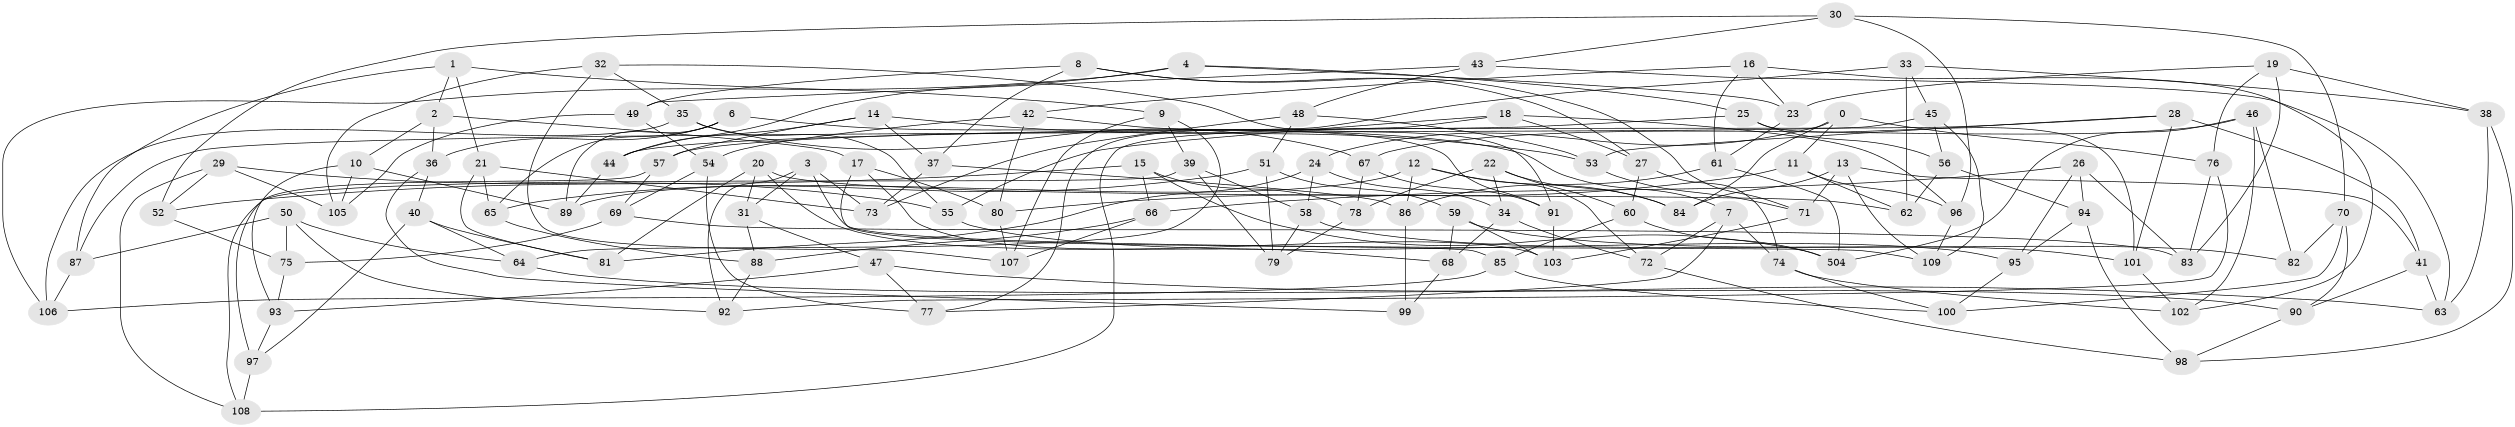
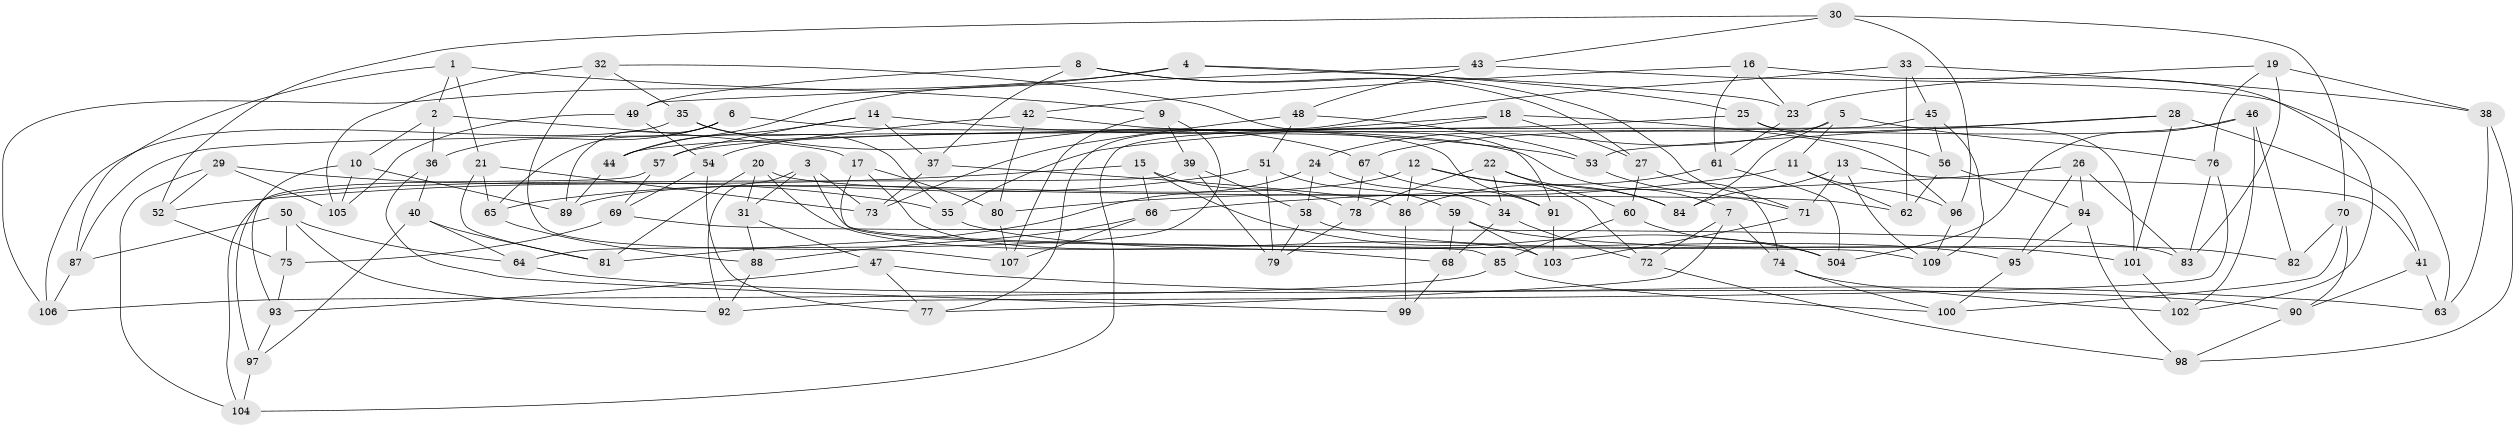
  graph {
    node [color=gray90 style=filled]
    1
    2
    9
    21
    87
    10
    17
    36
    39
    64
    107
    73
    65
    81
    106
    89
    93
    105
    80
    85
    103
    40
    99
    3
    31
    92
    109
    47
    88
    4
    23
    25
    44
    61
    56
    101
-   5 [label=0]
+   5
    11
    24
    76
    84
    62
    96
    34
    58
    83
    6
    7
    72
    74
    77
    98
    102
    100
    8
    27
    37
    49
    71
    60
    86
    54
-   108
+   108 [label=104]
    79
    90
    97
    12
    13
    41
    63
    14
    53
    57
    69
    15
    52
    66
    78
    n79 [label=504]
    75
    16
    42
    91
    18
    55
    95
    19
    38
    20
    68
    22
    94
    26
    28
    29
    30
    43
    70
    48
    82
    32
    35
    67
    33
    45
    51
    46
    59
    50
    1 -- 2
    1 -- 9
    1 -- 21
    1 -- 87
    2 -- 10
    2 -- 17
    2 -- 36
    9 -- 39
    9 -- 64
    9 -- 107
    21 -- 73
    21 -- 65
    21 -- 81
    87 -- 106
    10 -- 89
    10 -- 93
    10 -- 105
    17 -- 80
    17 -- 85
    17 -- 103
    36 -- 40
    36 -- 99
    39 -- 58
    39 -- 108
    39 -- 79
    64 -- 90
    65 -- 88
    93 -- 97
    80 -- 107
    85 -- 106
    85 -- 100
    40 -- 64
    40 -- 81
    40 -- 97
    3 -- 73
    3 -- 31
    3 -- 92
    3 -- 109
    31 -- 47
    31 -- 88
    47 -- 93
    47 -- 77
    47 -- 63
    88 -- 92
    4 -- 106
    4 -- 23
    4 -- 25
    4 -- 44
    23 -- 61
    25 -- 44
    25 -- 56
    25 -- 101
    44 -- 89
    61 -- 86
    61 -- n79
    56 -- 62
    56 -- 94
    101 -- 102
    5 -- 11
    5 -- 24
    5 -- 76
    5 -- 84
    11 -- 80
    11 -- 62
    11 -- 96
    24 -- 81
    24 -- 34
    24 -- 58
    76 -- 92
    76 -- 83
    96 -- 109
    34 -- 72
    34 -- 68
    58 -- 101
    58 -- 79
    6 -- 36
    6 -- 65
    6 -- 89
    6 -- 7
    7 -- 72
    7 -- 74
    7 -- 77
    72 -- 98
    74 -- 102
    74 -- 100
    8 -- 27
    8 -- 37
    8 -- 49
    8 -- 71
    27 -- 74
    27 -- 60
    37 -- 73
    37 -- 86
    49 -- 105
    49 -- 54
    71 -- 103
    60 -- 85
    60 -- n79
    86 -- 99
    54 -- 77
    54 -- 69
    90 -- 98
    97 -- 108
    12 -- 89
    12 -- 84
    12 -- 72
    12 -- 86
    13 -- 109
    13 -- 84
    13 -- 71
    13 -- 41
    41 -- 90
    41 -- 63
    14 -- 44
    14 -- 37
    14 -- 53
    14 -- 57
    53 -- 71
    57 -- 97
    57 -- 69
    69 -- 83
    69 -- 75
    15 -- 52
    15 -- 66
    15 -- 78
    15 -- n79
    52 -- 75
    66 -- 107
    66 -- 88
    78 -- 79
    75 -- 93
    16 -- 23
    16 -- 61
    16 -- 102
    16 -- 42
    42 -- 80
    42 -- 54
    42 -- 91
    91 -- 103
    18 -- 96
    18 -- 27
    18 -- 108
    18 -- 55
    55 -- 95
    95 -- 100
    19 -- 23
    19 -- 76
    19 -- 83
    19 -- 38
    38 -- 98
    38 -- 63
    20 -- 81
    20 -- 31
    20 -- 62
    20 -- 68
    68 -- 99
    22 -- 84
    22 -- 34
    22 -- 60
    22 -- 78
    94 -- 98
    94 -- 95
    26 -- 83
    26 -- 66
    26 -- 95
    26 -- 94
    28 -- 101
    28 -- 41
    28 -- 53
    28 -- 57
    29 -- 105
    29 -- 108
    29 -- 52
    29 -- 55
    30 -- 96
    30 -- 52
    30 -- 43
    30 -- 70
    43 -- 49
    43 -- 63
    43 -- 48
    70 -- 100
    70 -- 90
    70 -- 82
    48 -- 73
    48 -- 53
    48 -- 51
    32 -- 107
    32 -- 105
    32 -- 91
    32 -- 35
    35 -- 106
    35 -- 55
    35 -- 67
    67 -- 78
    67 -- 91
    33 -- 62
    33 -- 77
    33 -- 38
    33 -- 45
    45 -- 87
    45 -- 109
    45 -- 56
    51 -- 65
    51 -- 79
    51 -- 59
    46 -- 102
    46 -- n79
    46 -- 82
    46 -- 67
    59 -- 103
    59 -- 68
    59 -- 82
    50 -- 87
    50 -- 64
    50 -- 92
    50 -- 75
  }
